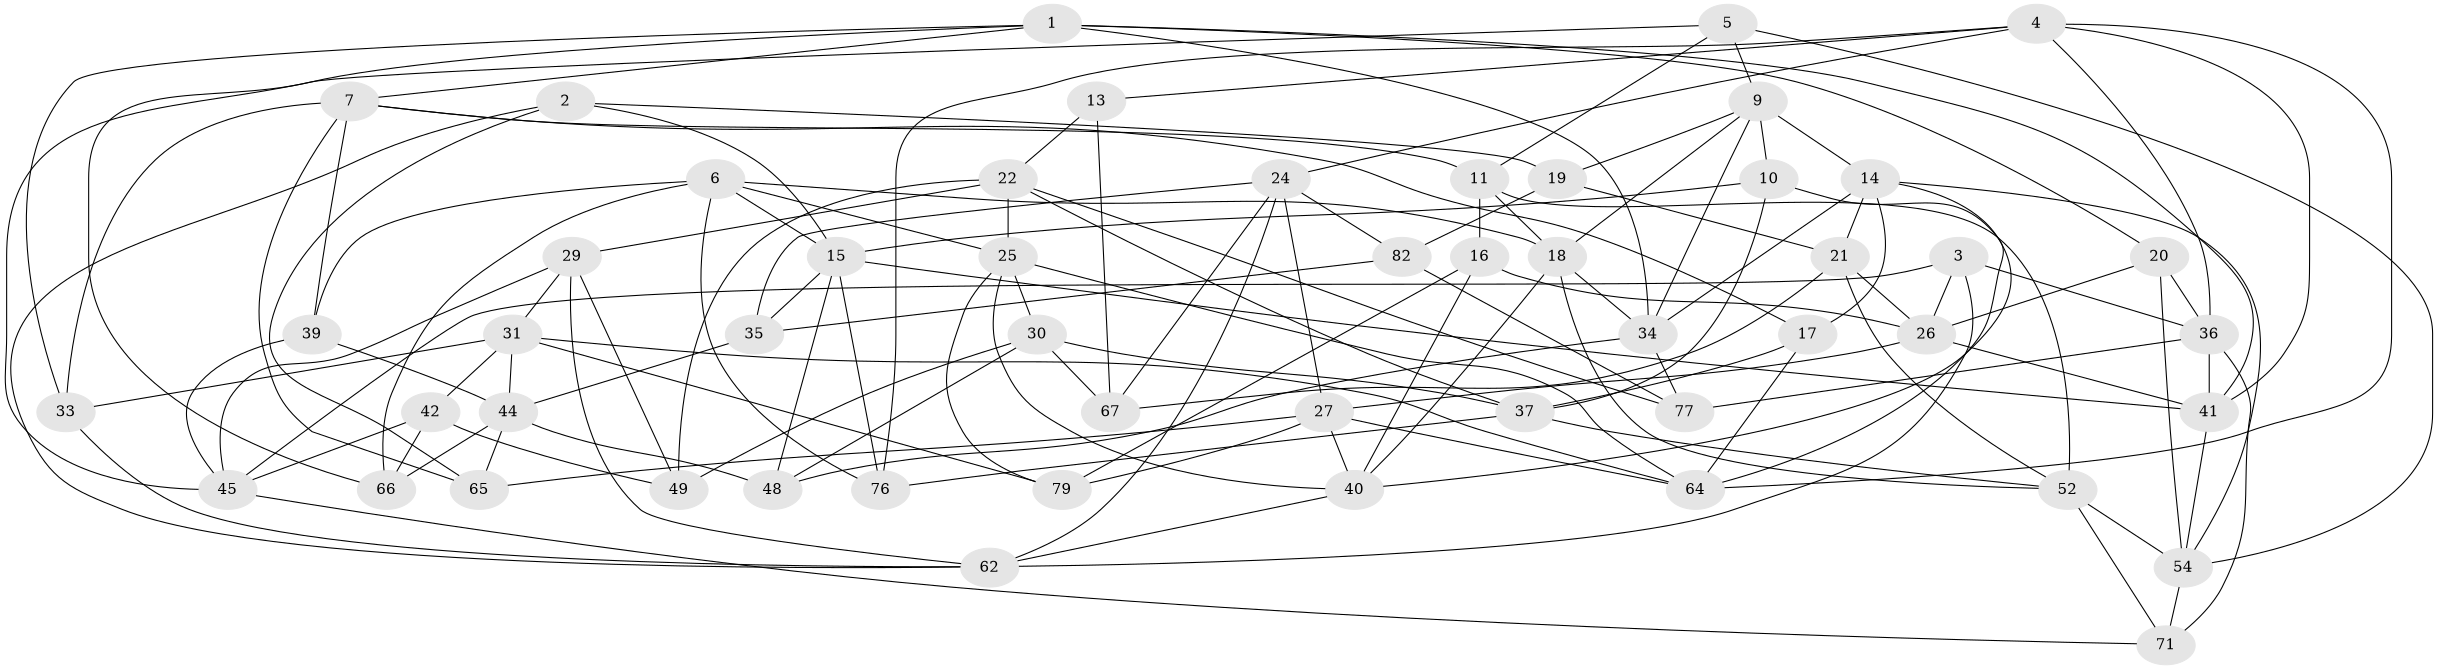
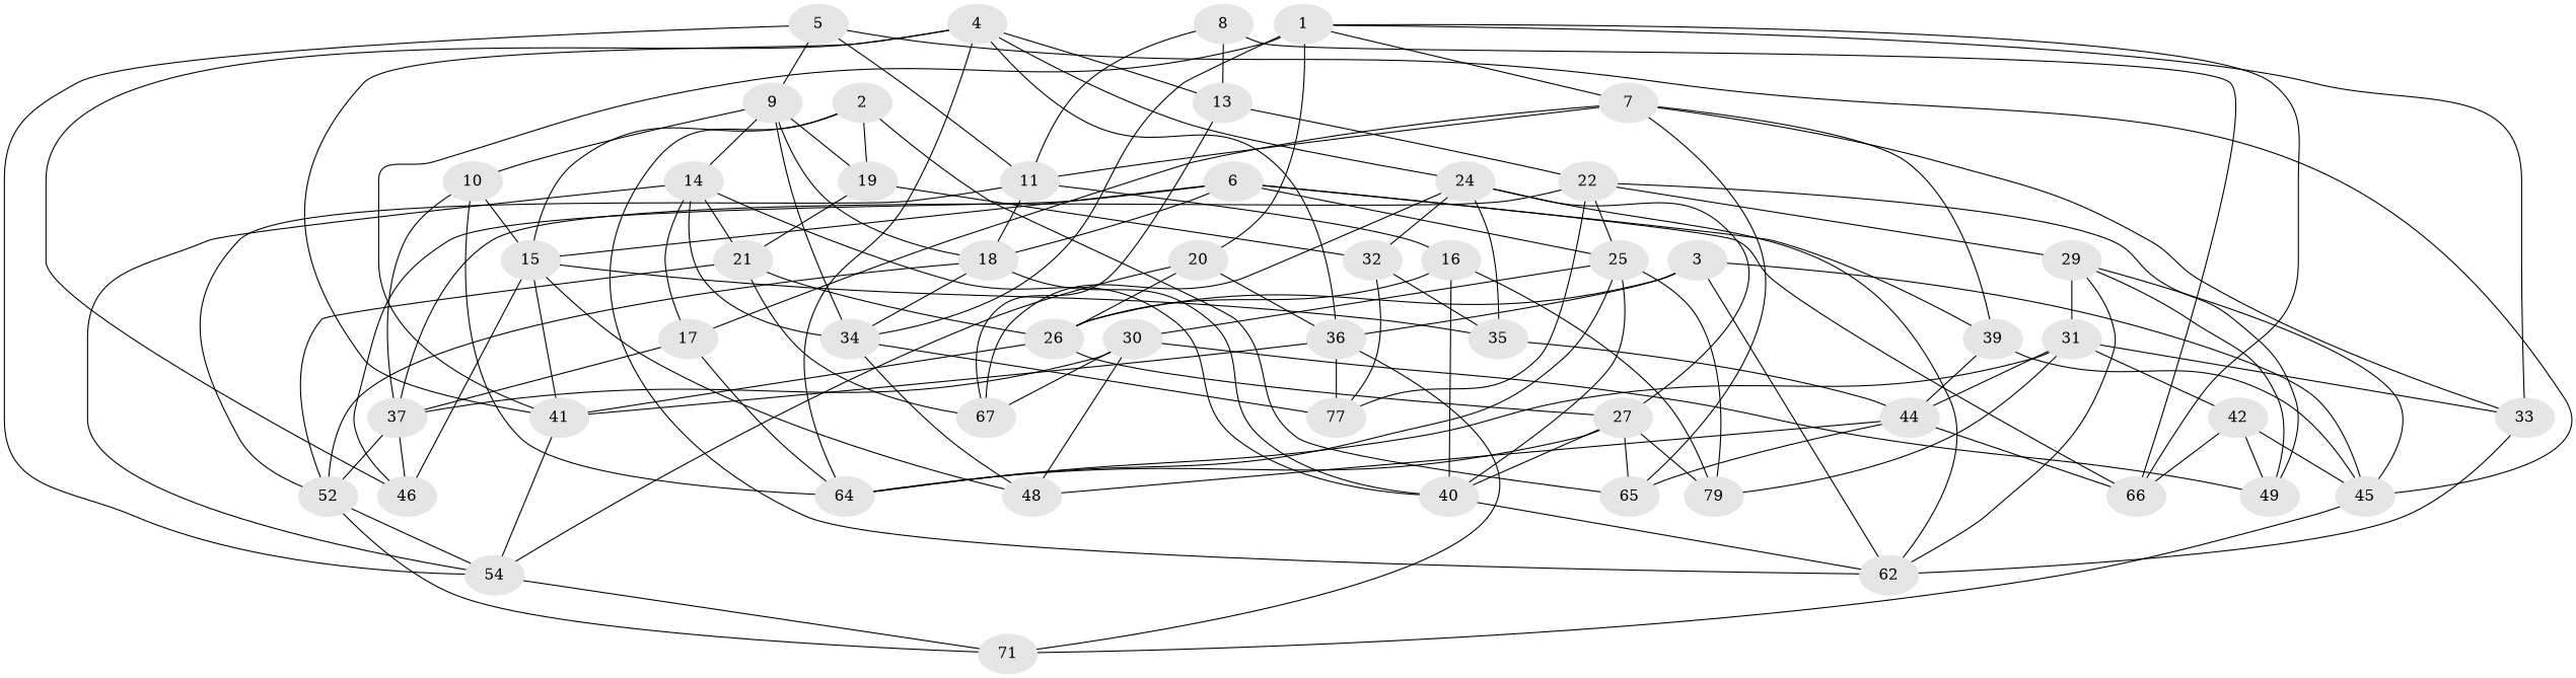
  graph {
    fontname="DejaVu Serif"
    node [color=gray90 fontname="DejaVu Serif" style=filled]
    edge [fontname="DejaVu Serif"]
    1 [super="+12"]
    7 [super="+55"]
    20
    33
    34 [super="+63"]
    41 [super="+57"]
    66 [super="+74"]
    65
    11 [super="+51"]
    39
    17
    26 [super="+38"]
    36 [super="+78"]
    54 [super="+58"]
    62 [super="+81"]
    48
    77
    15 [super="+59"]
-   46 [label=76]
+   46
    35
    2
    19
    21 [super="+28"]
-   32 [label=82]
+   32
    27 [super="+61"]
    3
    45 [super="+69"]
    71
    4 [super="+50"]
    13
    24 [super="+56"]
    64 [super="+68"]
    22 [super="+72"]
    67
    9 [super="+76"]
    18 [super="+82"]
    10
    14 [super="+23"]
    5
    16
    52 [super="+53"]
    6 [super="+49"]
    25 [super="+80"]
    40 [super="+75"]
    79
    30 [super="+43"]
    44 [super="+60"]
    37 [super="+73"]
+   8
    29
    n51 [label=49]
    31 [super="+70"]
    42
    1 -- 7
    1 -- 20
    1 -- 33
    1 -- 34
    1 -- 41
    1 -- 66
    7 -- 33
    7 -- 65
    7 -- 11
    7 -- 39
    7 -- 17
    20 -- 26
    20 -- 36
    20 -- 54
    33 -- 62
    34 -- 48
    34 -- 77
    41 -- 54
    11 -- 18
    11 -- 16
    11 -- 52
    39 -- 45
    39 -- 44
    17 -- 64
    17 -- 37
    26 -- 41
    26 -- 27
    36 -- 41
    36 -- 77
    36 -- 71
    54 -- 71
    15 -- 41
    15 -- 48
    15 -- 46
    15 -- 35
    35 -- 44
    2 -- 65
    2 -- 62
    2 -- 15
    2 -- 19
    19 -- 21
    19 -- 32
    21 -- 26
    21 -- 67
    21 -- 52
    32 -- 77
    32 -- 35
    27 -- 65
    27 -- 64
    27 -- 40
    27 -- 79
    3 -- 26
    3 -- 36
    3 -- 62
    3 -- 45
    45 -- 71
    4 -- 41
    4 -- 36
    4 -- 46
    4 -- 13
    4 -- 24
    4 -- 64
    13 -- 22
    13 -- 67
    24 -- 62
    24 -- 35
    24 -- 32
    24 -- 27
    24 -- 67
    22 -- 77
    22 -- 25
    22 -- 37
    22 -- 29
    22 -- n51
    9 -- 34
    9 -- 19
    9 -- 18
    9 -- 10
    9 -- 14
    18 -- 34
    18 -- 52
    18 -- 40
    10 -- 15
    10 -- 64
    10 -- 37
    14 -- 34
    14 -- 17
    14 -- 54
    14 -- 21
    14 -- 40
    5 -- 11
    5 -- 54
    5 -- 45
    5 -- 9
    16 -- 26
    16 -- 40
    16 -- 79
    52 -- 54
    52 -- 71
    6 -- 66
    6 -- 39
    6 -- 15
    6 -- 46
    6 -- 18
    6 -- 25
    25 -- 64
    25 -- 40
    25 -- 79
    25 -- 30
    40 -- 62
    30 -- 48
    30 -- 67
    30 -- 37
    30 -- n51
    44 -- 66
    44 -- 65
    44 -- 48
    37 -- 46
    37 -- 52
+   8 -- 66 [weight=2]
+   8 -- 11
+   8 -- 13
    29 -- 62
    29 -- 45
    29 -- n51
    29 -- 31
    31 -- 33
    31 -- 64
    31 -- 79
    31 -- 44
    31 -- 42
    42 -- 66
    42 -- 45
    42 -- n51
  }
